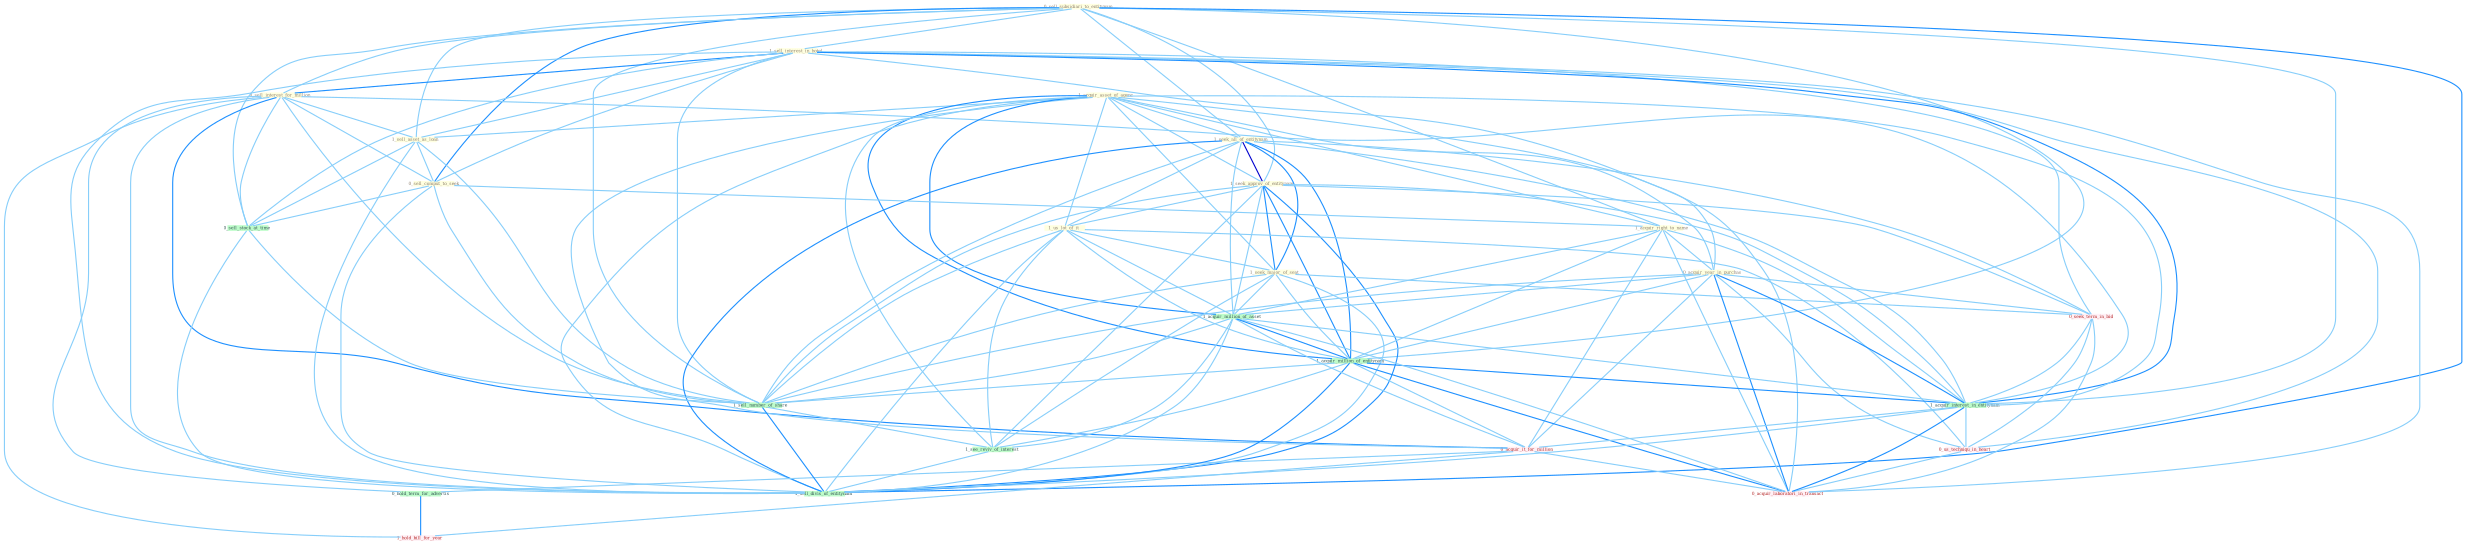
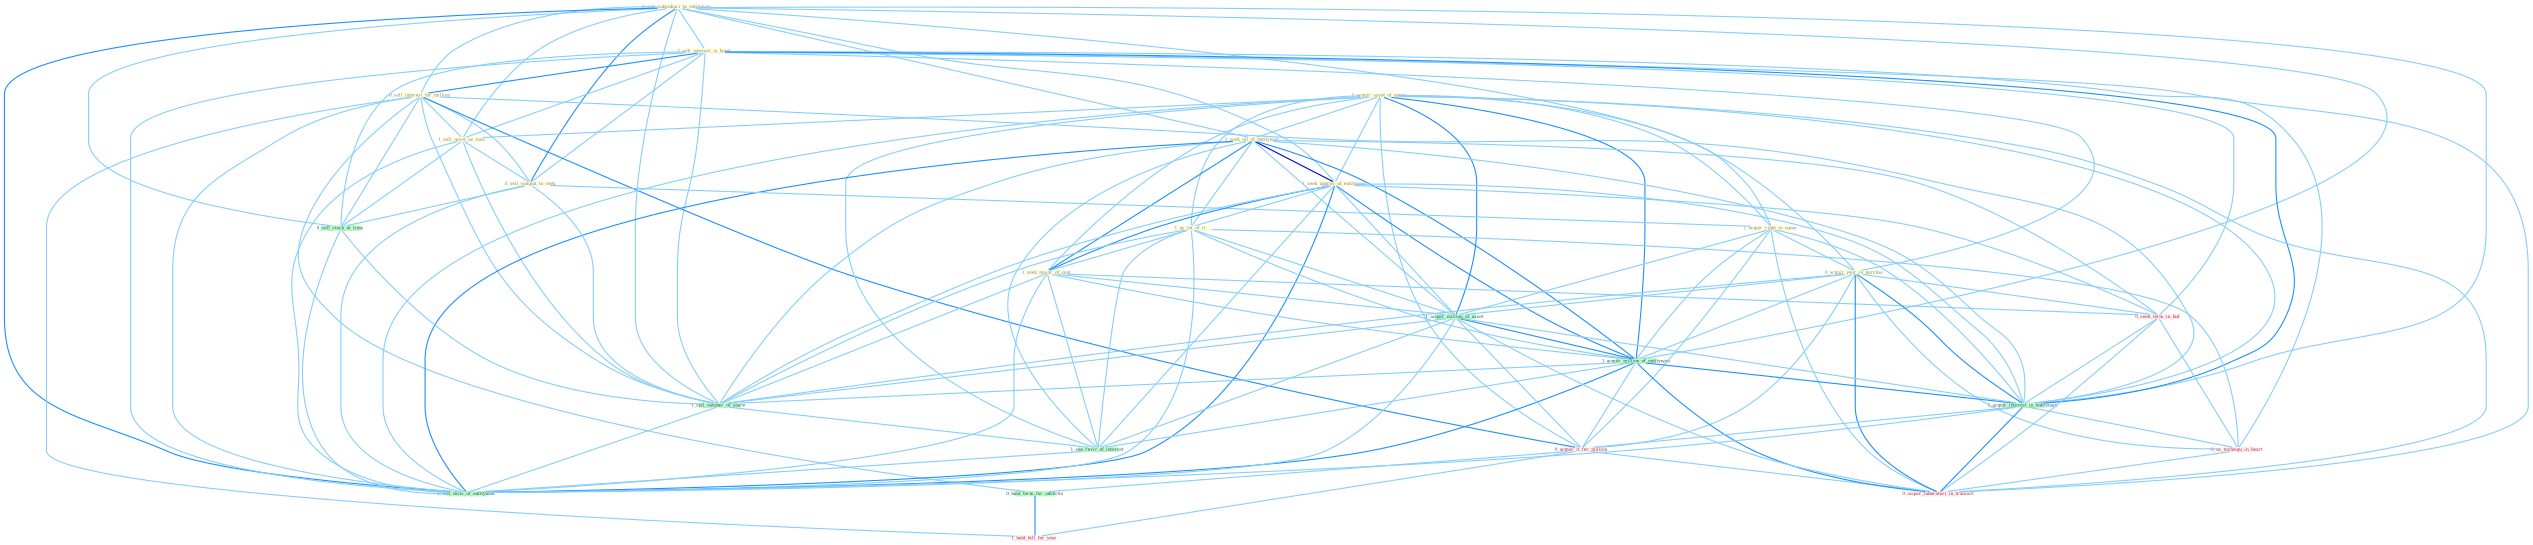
  graph {
    node [color="#ffffe0" fixedsize=true fontcolor="#8b7d6b" fontsize=4 shape=polygon style=filled]
    edge [color="#87cefa" w=1]
    "0_sell_subsidiari_to_entitynam " [height=.06 width=.5]
    "1_sell_interest_in_hotel " [height=.06 width=.5]
    "0_sell_interest_for_million " [height=.06 width=.5]
    "1_acquir_asset_of_agenc " [height=.06 width=.5]
    "1_sell_asset_as_loan " [height=.06 width=.5]
    "1_seek_all_of_entitynam " [height=.06 width=.5]
    n7 [height=.06 label="0_sell_comput_to_seek" width=.5]
    "1_seek_approv_of_entitynam " [height=.06 width=.5]
    "1_acquir_right_to_name " [height=.06 width=.5]
    "1_us_lot_of_it " [height=.06 width=.5]
    "1_seek_major_of_seat " [height=.06 width=.5]
    "0_acquir_year_in_purchas " [height=.06 width=.5]
    "0_seek_term_in_bid " [color="#fff0f5" fontcolor="#b22222" height=.06 width=.5]
    "0_us_techniqu_in_heart " [color="#fff0f5" fontcolor="#b22222" height=.06 width=.5]
    "0_acquir_it_for_million " [color="#fff0f5" fontcolor="#b22222" height=.06 width=.5]
    "0_acquir_laboratori_in_transact " [color="#fff0f5" fontcolor="#b22222" height=.06 width=.5]
    "1_hold_bill_for_year " [color="#fff0f5" fontcolor="#b22222" height=.06 width=.5]
    n18 [color="#BDFCC9" fontcolor="#2f4f4f" height=.06 label="1_acquir_million_of_entitynam" width=.5]
    "1_acquir_interest_in_entitynam " [color="#BDFCC9" fontcolor="#2f4f4f" height=.06 width=.5]
    "0_sell_stock_at_time " [color="#BDFCC9" fontcolor="#2f4f4f" height=.06 width=.5]
    "1_sell_number_of_share " [color="#BDFCC9" fontcolor="#2f4f4f" height=.06 width=.5]
    "1_sell_divis_of_entitynam " [color="#BDFCC9" fontcolor="#2f4f4f" height=.06 width=.5]
    n23 [color="#BDFCC9" fontcolor="#2f4f4f" height=.06 label="0_hold_term_for_advertis" width=.5]
    "1_acquir_million_of_asset " [color="#BDFCC9" fontcolor="#2f4f4f" height=.06 width=.5]
    "1_see_reviv_of_interest " [color="#BDFCC9" fontcolor="#2f4f4f" height=.06 width=.5]
    subgraph sub_1 {
      "0_sell_subsidiari_to_entitynam "
      "1_sell_interest_in_hotel "
      "0_sell_interest_for_million "
      "1_acquir_asset_of_agenc "
      "1_sell_asset_as_loan "
      "1_seek_all_of_entitynam "
      n7
      "1_seek_approv_of_entitynam "
      "1_acquir_right_to_name "
      "1_us_lot_of_it "
      "1_seek_major_of_seat "
      "0_acquir_year_in_purchas "
    }
    subgraph sub_2 {
      "0_seek_term_in_bid "
      "0_us_techniqu_in_heart "
      "0_acquir_it_for_million "
      "0_acquir_laboratori_in_transact "
      "1_hold_bill_for_year "
    }
    "0_sell_subsidiari_to_entitynam " -- "1_sell_interest_in_hotel "
    "0_sell_subsidiari_to_entitynam " -- "0_sell_interest_for_million "
    "0_sell_subsidiari_to_entitynam " -- "1_sell_asset_as_loan "
    "0_sell_subsidiari_to_entitynam " -- "1_seek_all_of_entitynam "
    "0_sell_subsidiari_to_entitynam " -- n7 [color="#1e90ff" w=2]
    "0_sell_subsidiari_to_entitynam " -- "1_seek_approv_of_entitynam "
    "0_sell_subsidiari_to_entitynam " -- "1_acquir_right_to_name "
    "0_sell_subsidiari_to_entitynam " -- n18
    "0_sell_subsidiari_to_entitynam " -- "1_acquir_interest_in_entitynam "
    "0_sell_subsidiari_to_entitynam " -- "0_sell_stock_at_time "
    "0_sell_subsidiari_to_entitynam " -- "1_sell_number_of_share "
    "0_sell_subsidiari_to_entitynam " -- "1_sell_divis_of_entitynam " [color="#1e90ff" w=2]
    "1_sell_interest_in_hotel " -- "0_sell_interest_for_million " [color="#1e90ff" w=2]
    "1_sell_interest_in_hotel " -- "1_sell_asset_as_loan "
    "1_sell_interest_in_hotel " -- n7
    "1_sell_interest_in_hotel " -- "0_acquir_year_in_purchas "
    "1_sell_interest_in_hotel " -- "0_seek_term_in_bid "
    "1_sell_interest_in_hotel " -- "0_us_techniqu_in_heart "
    "1_sell_interest_in_hotel " -- "0_acquir_laboratori_in_transact "
    "1_sell_interest_in_hotel " -- "1_acquir_interest_in_entitynam " [color="#1e90ff" w=2]
    "1_sell_interest_in_hotel " -- "0_sell_stock_at_time "
    "1_sell_interest_in_hotel " -- "1_sell_number_of_share "
    "1_sell_interest_in_hotel " -- "1_sell_divis_of_entitynam "
    "0_sell_interest_for_million " -- "1_sell_asset_as_loan "
    "0_sell_interest_for_million " -- n7
    "0_sell_interest_for_million " -- "0_acquir_it_for_million " [color="#1e90ff" w=2]
    "0_sell_interest_for_million " -- "1_hold_bill_for_year "
    "0_sell_interest_for_million " -- "1_acquir_interest_in_entitynam "
    "0_sell_interest_for_million " -- "0_sell_stock_at_time "
    "0_sell_interest_for_million " -- "1_sell_number_of_share "
    "0_sell_interest_for_million " -- "1_sell_divis_of_entitynam "
    "0_sell_interest_for_million " -- n23
    "1_acquir_asset_of_agenc " -- "1_sell_asset_as_loan "
    "1_acquir_asset_of_agenc " -- "1_seek_all_of_entitynam "
    "1_acquir_asset_of_agenc " -- "1_seek_approv_of_entitynam "
    "1_acquir_asset_of_agenc " -- "1_acquir_right_to_name "
    "1_acquir_asset_of_agenc " -- "1_us_lot_of_it "
    "1_acquir_asset_of_agenc " -- "1_seek_major_of_seat "
    "1_acquir_asset_of_agenc " -- "0_acquir_year_in_purchas "
    "1_acquir_asset_of_agenc " -- "0_acquir_it_for_million "
    "1_acquir_asset_of_agenc " -- "0_acquir_laboratori_in_transact "
    "1_acquir_asset_of_agenc " -- n18 [color="#1e90ff" w=2]
    "1_acquir_asset_of_agenc " -- "1_acquir_interest_in_entitynam "
    "1_acquir_asset_of_agenc " -- "1_sell_divis_of_entitynam "
    "1_acquir_asset_of_agenc " -- "1_acquir_million_of_asset " [color="#1e90ff" w=2]
    "1_acquir_asset_of_agenc " -- "1_see_reviv_of_interest "
    "1_sell_asset_as_loan " -- n7
    "1_sell_asset_as_loan " -- "0_sell_stock_at_time "
    "1_sell_asset_as_loan " -- "1_sell_number_of_share "
    "1_sell_asset_as_loan " -- "1_sell_divis_of_entitynam "
    "1_seek_all_of_entitynam " -- "1_seek_approv_of_entitynam " [color="#0000cd" w=3]
    "1_seek_all_of_entitynam " -- "1_us_lot_of_it "
    "1_seek_all_of_entitynam " -- "1_seek_major_of_seat " [color="#1e90ff" w=2]
    "1_seek_all_of_entitynam " -- "0_seek_term_in_bid "
    "1_seek_all_of_entitynam " -- n18 [color="#1e90ff" w=2]
    "1_seek_all_of_entitynam " -- "1_acquir_interest_in_entitynam "
    "1_seek_all_of_entitynam " -- "1_sell_number_of_share "
    "1_seek_all_of_entitynam " -- "1_sell_divis_of_entitynam " [color="#1e90ff" w=2]
    "1_seek_all_of_entitynam " -- "1_acquir_million_of_asset "
+   "1_seek_all_of_entitynam " -- "1_see_reviv_of_interest "
    n7 -- "1_acquir_right_to_name "
    n7 -- "0_sell_stock_at_time "
    n7 -- "1_sell_number_of_share "
    n7 -- "1_sell_divis_of_entitynam "
    "1_seek_approv_of_entitynam " -- "1_us_lot_of_it "
    "1_seek_approv_of_entitynam " -- "1_seek_major_of_seat " [color="#1e90ff" w=2]
    "1_seek_approv_of_entitynam " -- "0_seek_term_in_bid "
    "1_seek_approv_of_entitynam " -- n18 [color="#1e90ff" w=2]
    "1_seek_approv_of_entitynam " -- "1_acquir_interest_in_entitynam "
    "1_seek_approv_of_entitynam " -- "1_sell_number_of_share "
    "1_seek_approv_of_entitynam " -- "1_sell_divis_of_entitynam " [color="#1e90ff" w=2]
    "1_seek_approv_of_entitynam " -- "1_acquir_million_of_asset "
    "1_seek_approv_of_entitynam " -- "1_see_reviv_of_interest "
    "1_acquir_right_to_name " -- "0_acquir_year_in_purchas "
    "1_acquir_right_to_name " -- "0_acquir_it_for_million "
    "1_acquir_right_to_name " -- "0_acquir_laboratori_in_transact "
    "1_acquir_right_to_name " -- n18
    "1_acquir_right_to_name " -- "1_acquir_interest_in_entitynam "
    "1_acquir_right_to_name " -- "1_acquir_million_of_asset "
    "1_us_lot_of_it " -- "1_seek_major_of_seat "
    "1_us_lot_of_it " -- "0_us_techniqu_in_heart "
    "1_us_lot_of_it " -- n18
    "1_us_lot_of_it " -- "1_sell_number_of_share "
    "1_us_lot_of_it " -- "1_sell_divis_of_entitynam "
    "1_us_lot_of_it " -- "1_acquir_million_of_asset "
    "1_us_lot_of_it " -- "1_see_reviv_of_interest "
    "1_seek_major_of_seat " -- "0_seek_term_in_bid "
    "1_seek_major_of_seat " -- n18
    "1_seek_major_of_seat " -- "1_sell_number_of_share "
    "1_seek_major_of_seat " -- "1_sell_divis_of_entitynam "
    "1_seek_major_of_seat " -- "1_acquir_million_of_asset "
    "1_seek_major_of_seat " -- "1_see_reviv_of_interest "
    "0_acquir_year_in_purchas " -- "0_seek_term_in_bid "
    "0_acquir_year_in_purchas " -- "0_us_techniqu_in_heart "
    "0_acquir_year_in_purchas " -- "0_acquir_it_for_million "
    "0_acquir_year_in_purchas " -- "0_acquir_laboratori_in_transact " [color="#1e90ff" w=2]
    "0_acquir_year_in_purchas " -- n18
    "0_acquir_year_in_purchas " -- "1_acquir_interest_in_entitynam " [color="#1e90ff" w=2]
    "0_acquir_year_in_purchas " -- "1_sell_number_of_share "
    "0_acquir_year_in_purchas " -- "1_acquir_million_of_asset "
    "0_seek_term_in_bid " -- "0_us_techniqu_in_heart "
    "0_seek_term_in_bid " -- "0_acquir_laboratori_in_transact "
    "0_seek_term_in_bid " -- "1_acquir_interest_in_entitynam "
    "0_us_techniqu_in_heart " -- "0_acquir_laboratori_in_transact "
    "0_acquir_it_for_million " -- "0_acquir_laboratori_in_transact "
    "0_acquir_it_for_million " -- "1_hold_bill_for_year "
    "0_acquir_it_for_million " -- n23
    n18 -- "0_acquir_it_for_million "
    n18 -- "0_acquir_laboratori_in_transact " [color="#1e90ff" w=2]
    n18 -- "1_acquir_interest_in_entitynam " [color="#1e90ff" w=2]
    n18 -- "1_sell_number_of_share "
    n18 -- "1_sell_divis_of_entitynam " [color="#1e90ff" w=2]
    n18 -- "1_see_reviv_of_interest "
    "1_acquir_interest_in_entitynam " -- "0_us_techniqu_in_heart "
    "1_acquir_interest_in_entitynam " -- "0_acquir_it_for_million "
    "1_acquir_interest_in_entitynam " -- "0_acquir_laboratori_in_transact " [color="#1e90ff" w=2]
    "1_acquir_interest_in_entitynam " -- "1_sell_divis_of_entitynam "
    "0_sell_stock_at_time " -- "1_sell_number_of_share "
    "0_sell_stock_at_time " -- "1_sell_divis_of_entitynam "
-   "1_sell_number_of_share " -- "1_sell_divis_of_entitynam " [color="#1e90ff" w=2]
+   "1_sell_number_of_share " -- "1_sell_divis_of_entitynam " [w=2]
    "1_sell_number_of_share " -- "1_see_reviv_of_interest "
    n23 -- "1_hold_bill_for_year " [color="#1e90ff" w=2]
    "1_acquir_million_of_asset " -- "0_acquir_it_for_million "
    "1_acquir_million_of_asset " -- "0_acquir_laboratori_in_transact "
    "1_acquir_million_of_asset " -- n18 [color="#1e90ff" w=2]
    "1_acquir_million_of_asset " -- "1_acquir_interest_in_entitynam "
    "1_acquir_million_of_asset " -- "1_sell_number_of_share "
    "1_acquir_million_of_asset " -- "1_sell_divis_of_entitynam "
    "1_acquir_million_of_asset " -- "1_see_reviv_of_interest "
    "1_see_reviv_of_interest " -- "1_sell_divis_of_entitynam "
  }
